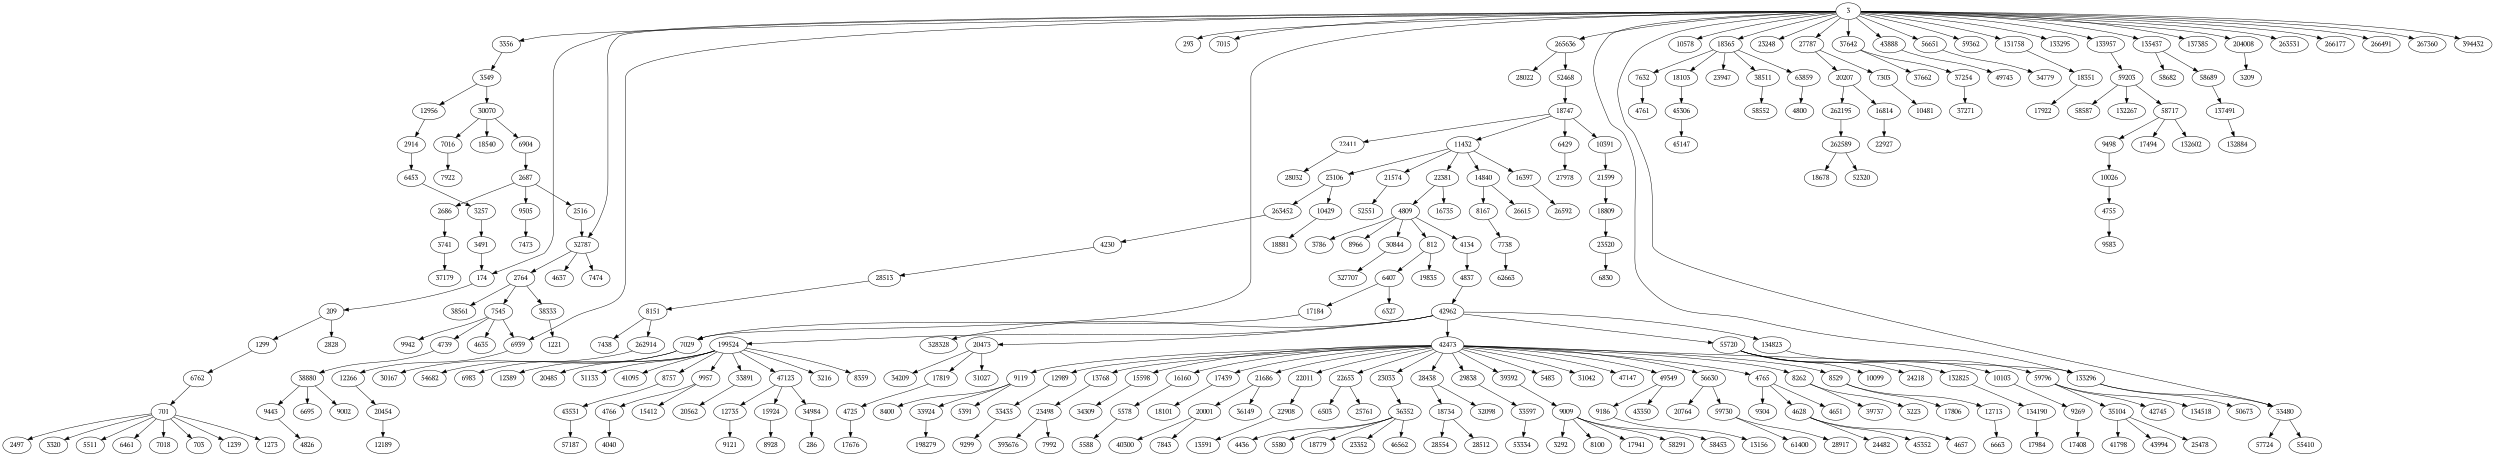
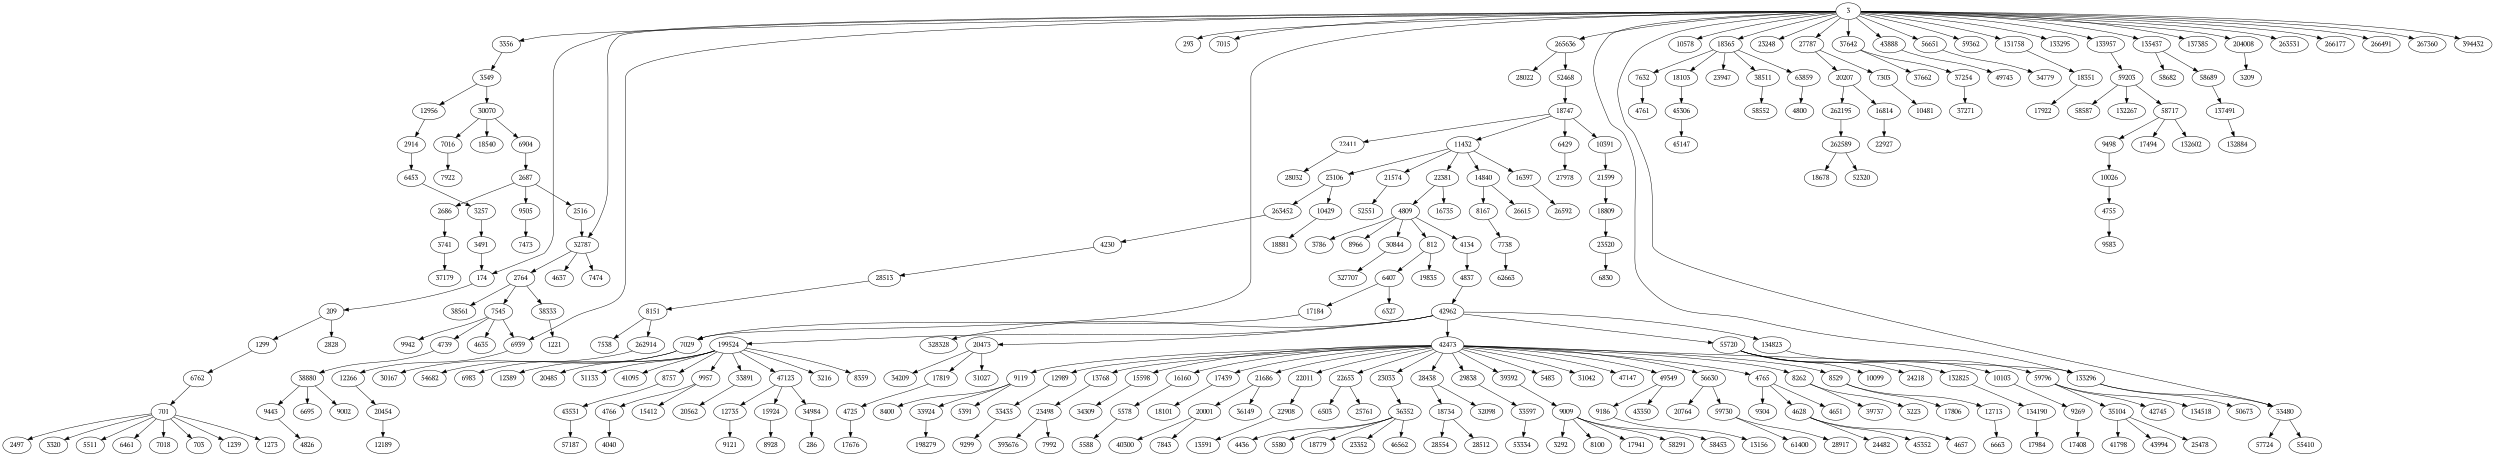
  digraph {
    fontname="PT Serif"
    node [fontname="PT Serif"]
    edge [fontname="PT Serif"]
    3
    174
    293
    3356
    6939
    7015
    7029
    10578
    18365
    23248
    27787
    32787
    33480
    37642
    43888
    56651
    59362
    131758
    133295
    133296
    133957
    135437
    137385
    204008
    263531
    265636
    266177
    266491
    267360
    394432
    209
    3549
    12266
    6983
    54682
    7632
    18103
    23947
    38511
    63859
    7303
    20207
    2764
    4637
    7474
    55410
    57724
    37254
    37662
    49743
    34779
    18351
    50673
    59203
    58689
    58682
    3209
    52468
    28022
    1299
    2828
    6762
    701
    703
    1239
    1273
    2497
    3320
    5511
    6461
    7018
    812
    6407
    19835
    6327
    17184
    2516
    2686
    3741
    37179
    2687
    9505
    7473
    7545
    38333
    38561
    4739
    4635
    9942
    1221
    2914
    6453
    3257
    3491
    12956
    30070
    6904
    7016
    18540
    4134
    4837
    42962
    4230
    28513
    8151
    4628
    4657
    24482
    45352
    4725
    17676
    38880
    9443
    6695
    9002
    4755
    9583
    4765
    4651
    9304
    4766
    4040
    4809
    3786
    8966
    30844
    327707
    20473
    42473
    55720
    134823
    199524
    328328
    5578
    5588
    6429
    27978
    20454
    7922
    10481
    4761
    7738
    62663
-   7438
+   7438 [label=7538]
    262914
    30167
    8167
    8262
    3223
    39737
    8529
    12713
    17806
    6663
    8757
    43531
    57187
    9009
    3292
    8100
    17941
    58291
    58453
    9119
    5391
    8400
    33924
    198279
    9186
    13156
    9269
    17408
    4826
    9498
    10026
    9957
    15412
    10103
    10391
    21599
    18809
    10429
    18881
    11432
    14840
    16397
    21574
    22381
    23106
    26615
    26592
    52551
    16735
    263452
    12189
    12735
    9121
    n198 [label=33435]
    12989
    9299
    13768
    23498
    7992
    393676
    15598
    34309
    15924
    8928
    16160
    16814
    22927
    17439
    18101
    17819
    45306
    45147
    17922
    58552
    4800
    18734
    28512
    28554
    18747
    22411
    28032
    23520
    6830
    20001
    7843
    40300
    262195
    262589
    31027
    34209
    21686
    36149
    22011
    22908
    13591
    22653
    6503
    25761
    23033
    36352
    4436
    5580
    18779
    23352
    46562
    28438
    32098
    29838
    33597
    53334
    33891
    20562
    34984
    286
    35104
    25478
    41798
    43994
    37271
    39392
    5483
    31042
    47147
    49349
    56630
    43350
    20764
    59730
    10099
    24218
    132825
    59796
    47123
    3216
    8359
    12389
    20485
    31133
    41095
    134190
    28917
    61400
    137491
    132884
    58717
    17494
    132602
    58587
    132267
    42745
    134518
    17984
    18678
    52320
    3 -> 174
    3 -> 293
    3 -> 3356
    3 -> 6939
    3 -> 7015
    3 -> 7029
    3 -> 10578
    3 -> 18365
    3 -> 23248
    3 -> 27787
    3 -> 32787
    3 -> 33480
    3 -> 37642
    3 -> 43888
    3 -> 56651
    3 -> 59362
    3 -> 131758
    3 -> 133295
    3 -> 133296
    3 -> 133957
    3 -> 135437
    3 -> 137385
    3 -> 204008
    3 -> 263531
    3 -> 265636
    3 -> 266177
    3 -> 266491
    3 -> 267360
    3 -> 394432
    174 -> 209
    3356 -> 3549
    6939 -> 12266
    7029 -> 6983
    7029 -> 54682
    18365 -> 7632
    18365 -> 18103
    18365 -> 23947
    18365 -> 38511
    18365 -> 63859
    27787 -> 7303
    27787 -> 20207
    32787 -> 2764
    32787 -> 4637
    32787 -> 7474
    33480 -> 55410
    33480 -> 57724
    37642 -> 37254
    37642 -> 37662
    43888 -> 49743
    56651 -> 34779
    131758 -> 18351
    133296 -> 33480
    133296 -> 50673
    133957 -> 59203
    135437 -> 58689
    135437 -> 58682
    204008 -> 3209
    265636 -> 52468
    265636 -> 28022
    209 -> 1299
    209 -> 2828
    3549 -> 12956
    3549 -> 30070
    12266 -> 20454
    7632 -> 4761
    18103 -> 45306
    38511 -> 58552
    63859 -> 4800
    7303 -> 10481
    20207 -> 16814
    20207 -> 262195
    2764 -> 7545
    2764 -> 38333
    2764 -> 38561
    37254 -> 37271
    18351 -> 17922
    59203 -> 58717
    59203 -> 58587
    59203 -> 132267
    58689 -> 137491
    52468 -> 18747
    1299 -> 6762
    6762 -> 701
    701 -> 703
    701 -> 1239
    701 -> 1273
    701 -> 2497
    701 -> 3320
    701 -> 5511
    701 -> 6461
    701 -> 7018
    812 -> 6407
    812 -> 19835
    6407 -> 6327
    6407 -> 17184
    17184 -> 7029
    2516 -> 32787
    2686 -> 3741
    3741 -> 37179
    2687 -> 2516
    2687 -> 2686
    2687 -> 9505
    9505 -> 7473
    7545 -> 6939
    7545 -> 4739
    7545 -> 4635
    7545 -> 9942
    38333 -> 1221
    4739 -> 38880
    2914 -> 6453
    6453 -> 3257
    3257 -> 3491
    3491 -> 174
    12956 -> 2914
    30070 -> 6904
    30070 -> 7016
    30070 -> 18540
    6904 -> 2687
    7016 -> 7922
    4134 -> 4837
    4837 -> 42962
    42962 -> 20473
    42962 -> 42473
    42962 -> 55720
    42962 -> 134823
    42962 -> 199524
    42962 -> 328328
    4230 -> 28513
    28513 -> 8151
    8151 -> 7438
    8151 -> 262914
    4628 -> 4657
    4628 -> 24482
    4628 -> 45352
    4725 -> 17676
    38880 -> 9443
    38880 -> 6695
    38880 -> 9002
    9443 -> 4826
    4755 -> 9583
    4765 -> 4628
    4765 -> 4651
    4765 -> 9304
    4766 -> 4040
    4809 -> 812
    4809 -> 4134
    4809 -> 3786
    4809 -> 8966
    4809 -> 30844
    30844 -> 327707
    20473 -> 17819
    20473 -> 31027
    20473 -> 34209
    42473 -> 133296
    42473 -> 4765
    42473 -> 8262
    42473 -> 8529
    42473 -> 9119
    42473 -> 12989
    42473 -> 13768
    42473 -> 15598
    42473 -> 16160
    42473 -> 17439
    42473 -> 21686
    42473 -> 22011
    42473 -> 22653
    42473 -> 23033
    42473 -> 28438
    42473 -> 29838
    42473 -> 39392
    42473 -> 5483
    42473 -> 31042
    42473 -> 47147
    42473 -> 49349
    42473 -> 56630
    55720 -> 10103
    55720 -> 10099
    55720 -> 24218
    55720 -> 132825
    134823 -> 59796
    199524 -> 8757
    199524 -> 9957
    199524 -> 33891
    199524 -> 47123
    199524 -> 3216
    199524 -> 8359
    199524 -> 12389
    199524 -> 20485
    199524 -> 31133
    199524 -> 41095
    5578 -> 5588
    6429 -> 27978
    20454 -> 12189
    7738 -> 62663
    262914 -> 30167
    8167 -> 7738
    8262 -> 3223
    8262 -> 39737
    8529 -> 12713
    8529 -> 17806
    12713 -> 6663
    8757 -> 43531
    43531 -> 57187
    9009 -> 3292
    9009 -> 8100
    9009 -> 17941
    9009 -> 58291
    9009 -> 58453
    9119 -> 5391
    9119 -> 8400
    9119 -> 33924
    33924 -> 198279
    9186 -> 13156
    9269 -> 17408
    9498 -> 10026
    10026 -> 4755
    9957 -> 4766
    9957 -> 15412
    10103 -> 9269
    10391 -> 21599
    21599 -> 18809
    18809 -> 23520
    10429 -> 18881
    11432 -> 14840
    11432 -> 16397
    11432 -> 21574
    11432 -> 22381
    11432 -> 23106
    14840 -> 8167
    14840 -> 26615
    16397 -> 26592
    21574 -> 52551
    22381 -> 4809
    22381 -> 16735
    23106 -> 10429
    23106 -> 263452
    263452 -> 4230
    12735 -> 9121
    n198 -> 9299
    12989 -> n198
    13768 -> 23498
    23498 -> 7992
    23498 -> 393676
    15598 -> 34309
    15924 -> 8928
    16160 -> 5578
    16814 -> 22927
    17439 -> 18101
    17819 -> 4725
    45306 -> 45147
    18734 -> 28512
    18734 -> 28554
    18747 -> 6429
    18747 -> 10391
    18747 -> 11432
    18747 -> 22411
    22411 -> 28032
    23520 -> 6830
    20001 -> 7843
    20001 -> 40300
    262195 -> 262589
    262589 -> 18678
    262589 -> 52320
    21686 -> 20001
    21686 -> 36149
    22011 -> 22908
    22908 -> 13591
    22653 -> 6503
    22653 -> 25761
    23033 -> 36352
    36352 -> 4436
    36352 -> 5580
    36352 -> 18779
    36352 -> 23352
    36352 -> 46562
    28438 -> 18734
    28438 -> 32098
    29838 -> 33597
    33597 -> 53334
    33891 -> 20562
    34984 -> 286
    35104 -> 25478
    35104 -> 41798
    35104 -> 43994
    39392 -> 9009
    49349 -> 9186
    49349 -> 43350
    56630 -> 20764
    56630 -> 59730
    59730 -> 28917
    59730 -> 61400
    132825 -> 134190
    59796 -> 35104
    59796 -> 42745
    59796 -> 134518
    47123 -> 12735
    47123 -> 15924
    47123 -> 34984
    134190 -> 17984
    137491 -> 132884
    58717 -> 9498
    58717 -> 17494
    58717 -> 132602
  }
